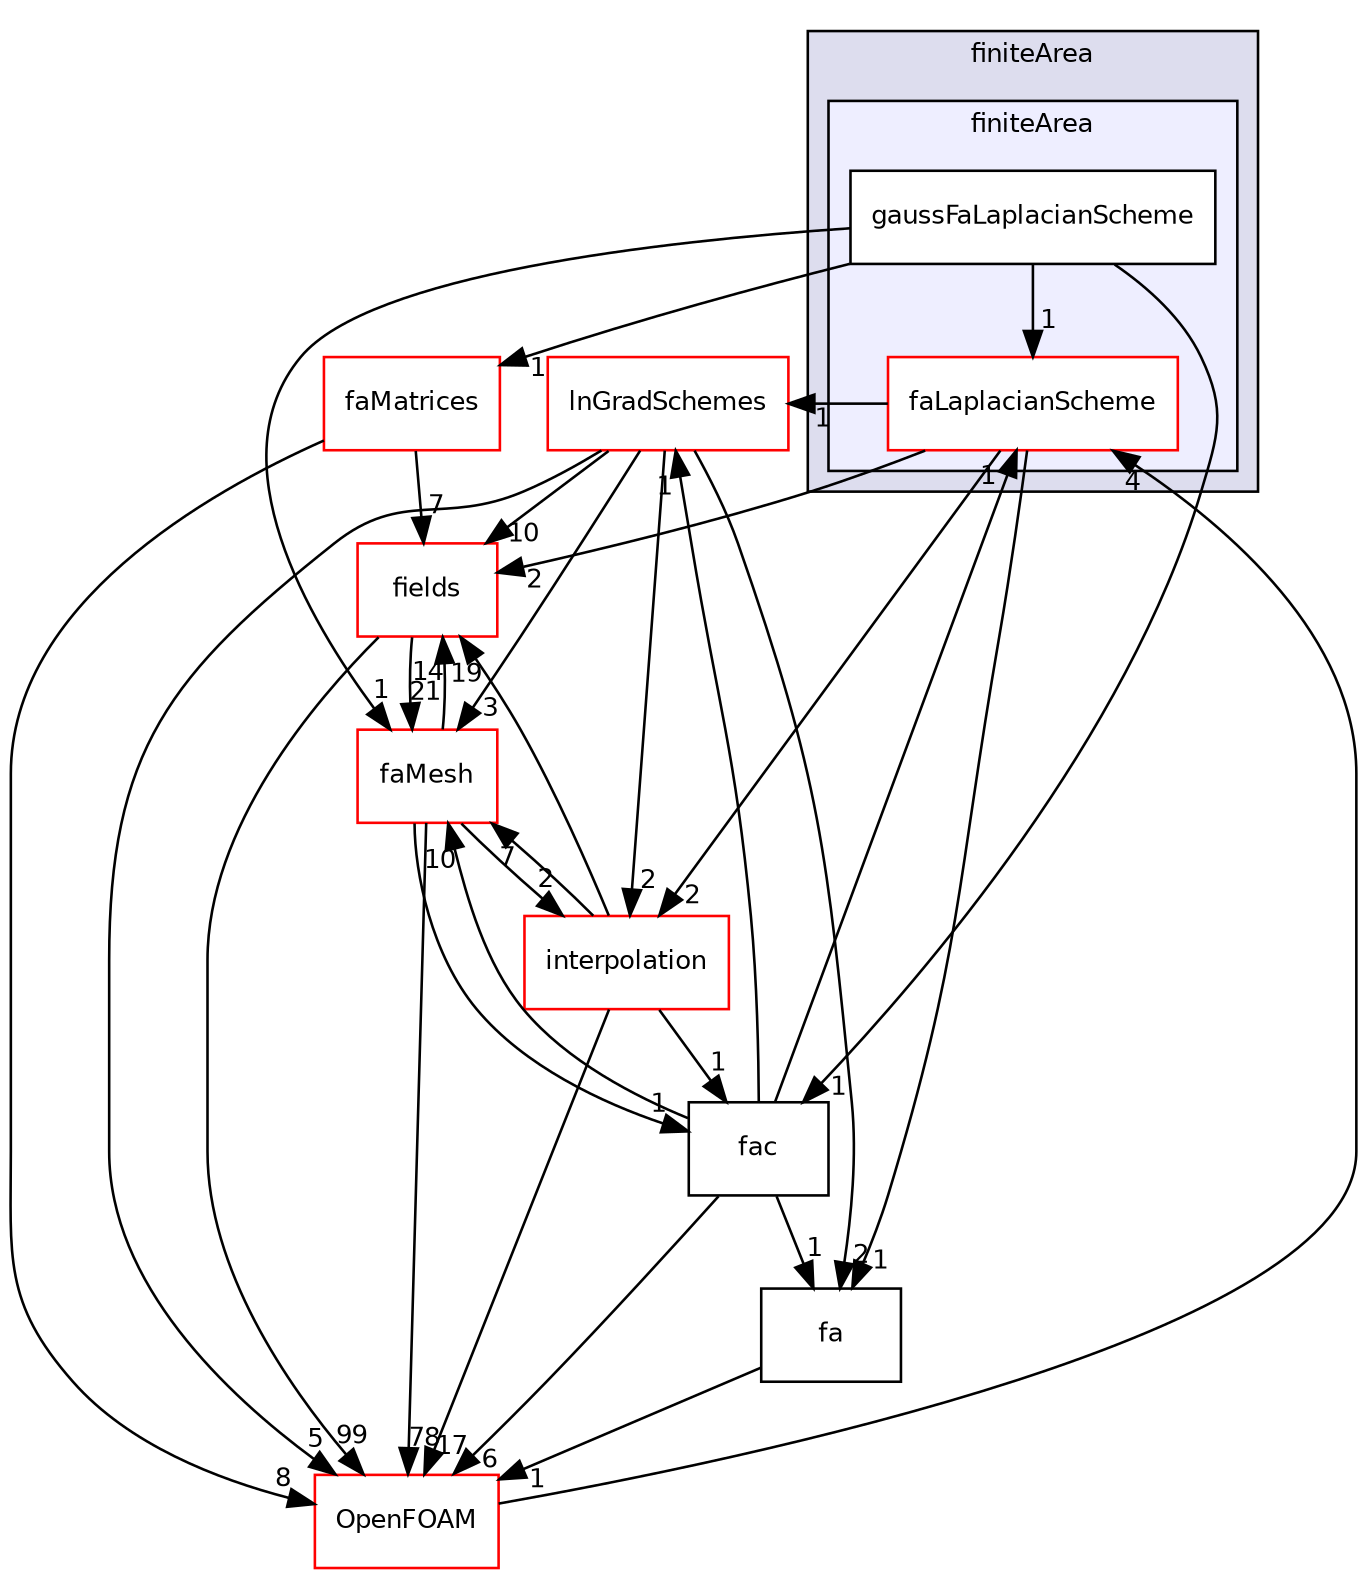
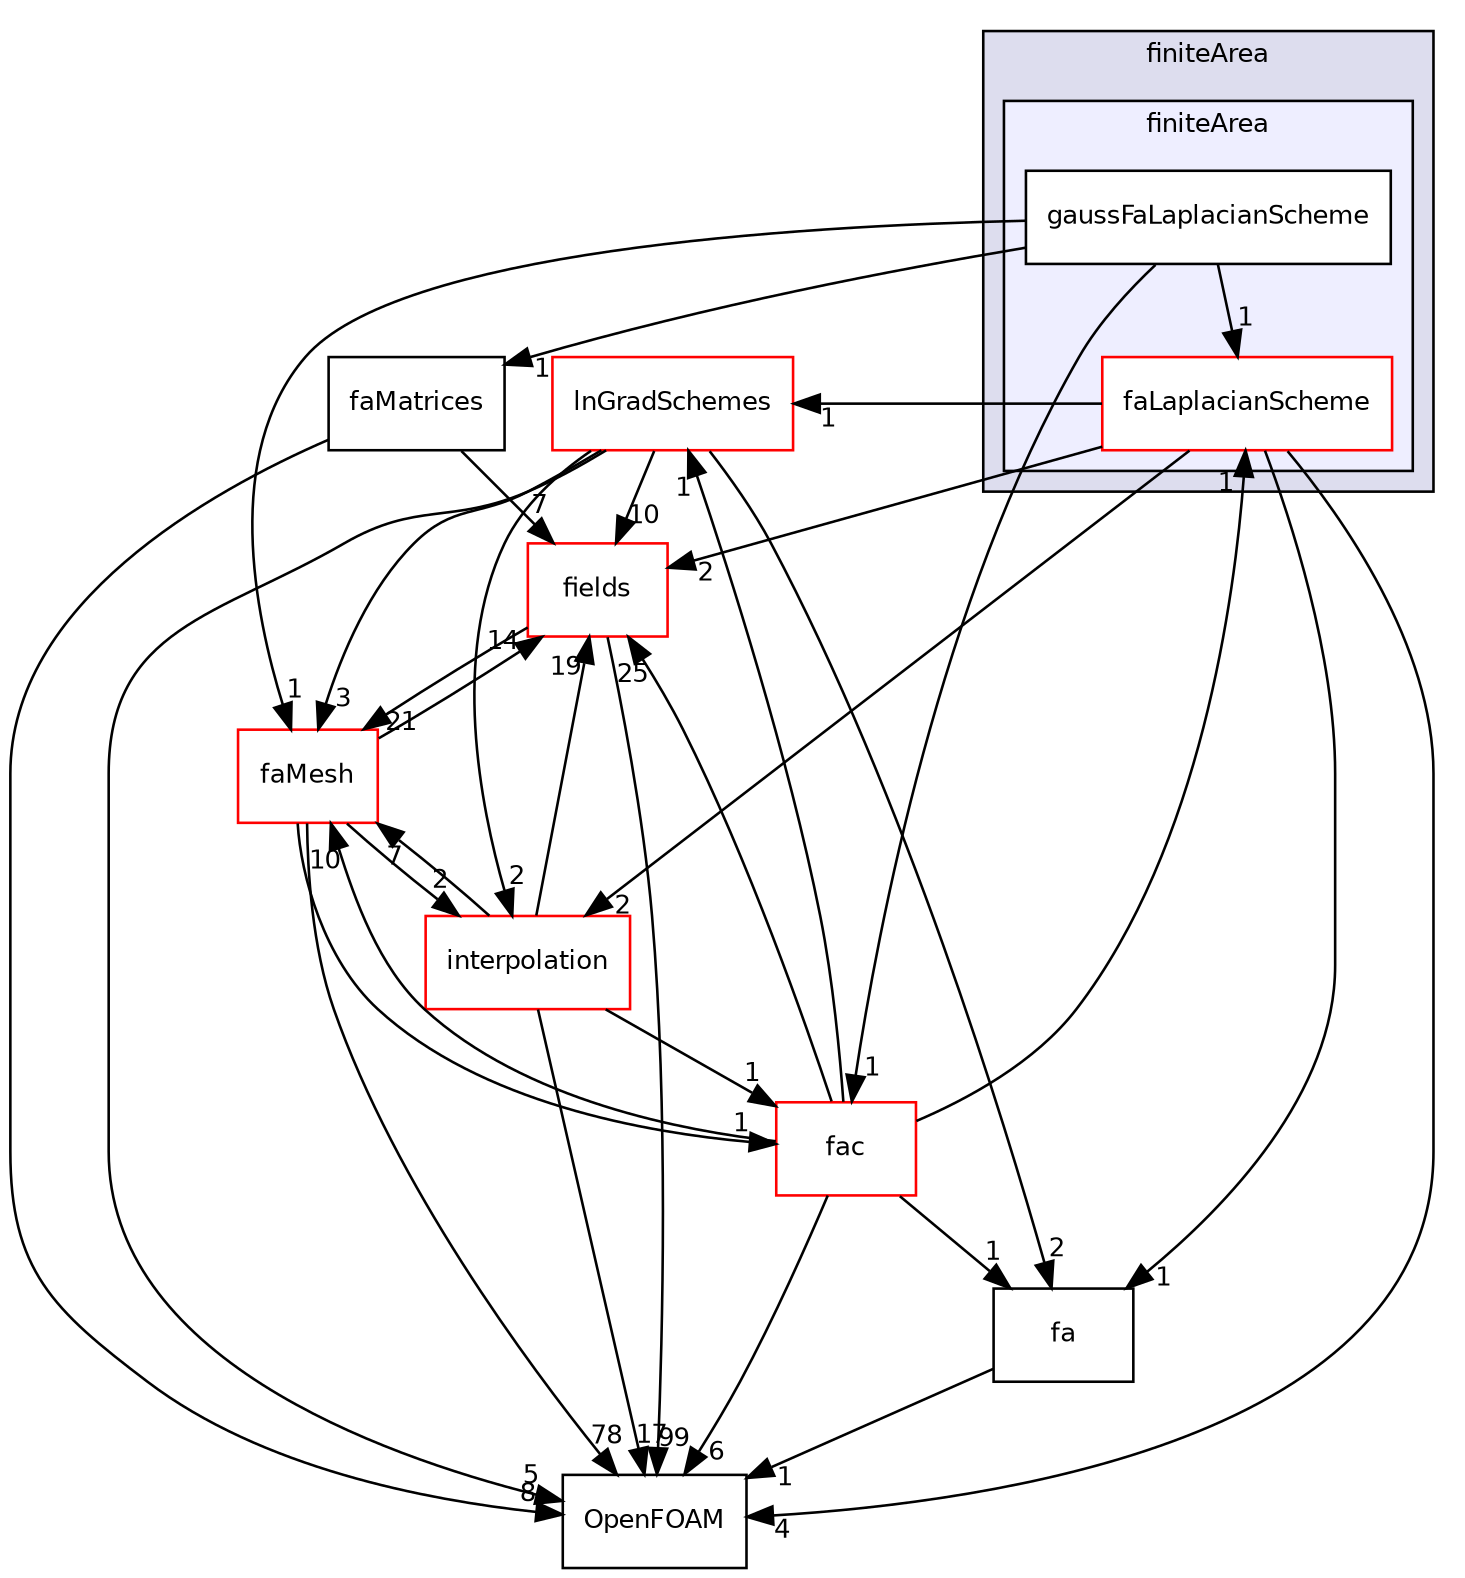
  digraph {
    compound=true
    node [color=red fontname=Helvetica fontsize=10 shape=box]
    edge [headlabel=1 labeldistance=1.5 labelfontname=Helvetica labelfontsize=10]
    n1 [fillcolor=white label=faLaplacianScheme style=filled]
    n2 [color=black fillcolor=white label=gaussFaLaplacianScheme style=filled]
    n3 [label=lnGradSchemes]
    n4 [label=fields]
    n5 [label=fa color=""]
-   n6 [label=OpenFOAM]
+   n6 [color=black label=OpenFOAM]
    n7 [label=interpolation]
-   n8 [label=faMatrices]
-   n9 [label=fac color=""]
+   n8 [color=black label=faMatrices]
+   n9 [label=fac]
    n10 [label=faMesh]
    subgraph cluster_1 {
      bgcolor="#ddddee"
      fontname=Helvetica
      fontsize=10
      label=finiteArea
      pencolor=black
      subgraph cluster_2 {
        bgcolor="#eeeeff"
        fontname=Helvetica
        fontsize=10
        label=finiteArea
        pencolor=black
        n1
        n2
      }
    }
    n1 -> n3
    n1 -> n4 [headlabel=2]
    n1 -> n5
-   n6 -> n1 [headlabel=4]
+   n1 -> n6 [headlabel=4]
    n1 -> n7 [headlabel=2]
    n2 -> n1
    n2 -> n8
    n2 -> n9
    n2 -> n10
    n3 -> n4 [headlabel=10]
    n3 -> n5 [headlabel=2]
    n3 -> n6 [headlabel=5]
    n3 -> n7 [headlabel=2]
    n3 -> n10 [headlabel=3]
    n4 -> n6 [headlabel=99]
    n4 -> n10 [headlabel=21]
    n5 -> n6
    n7 -> n4 [headlabel=19]
    n7 -> n6 [headlabel=17]
    n7 -> n9
    n7 -> n10 [headlabel=7]
    n8 -> n4 [headlabel=7]
    n8 -> n6 [headlabel=8]
    n9 -> n1
    n9 -> n3
+   n9 -> n4 [headlabel=25]
    n9 -> n5
    n9 -> n6 [headlabel=6]
    n9 -> n10 [headlabel=10]
    n10 -> n4 [headlabel=14]
    n10 -> n6 [headlabel=78]
    n10 -> n7 [headlabel=2]
    n10 -> n9
  }
